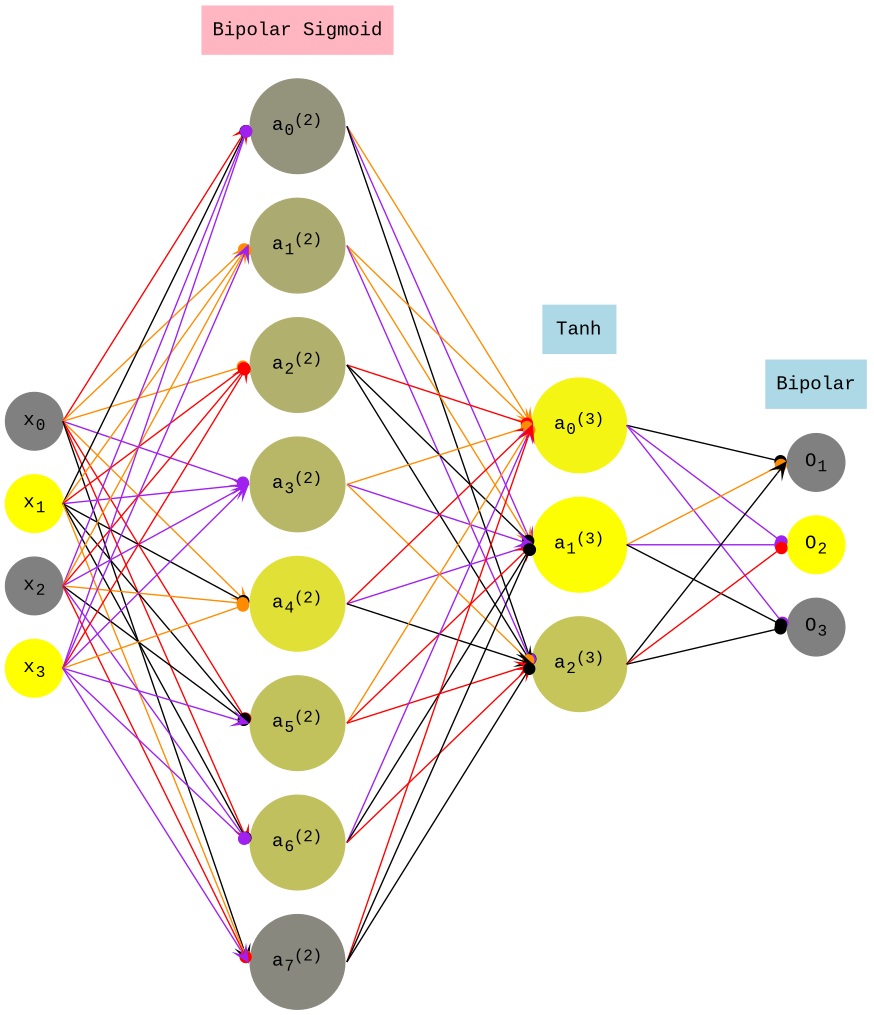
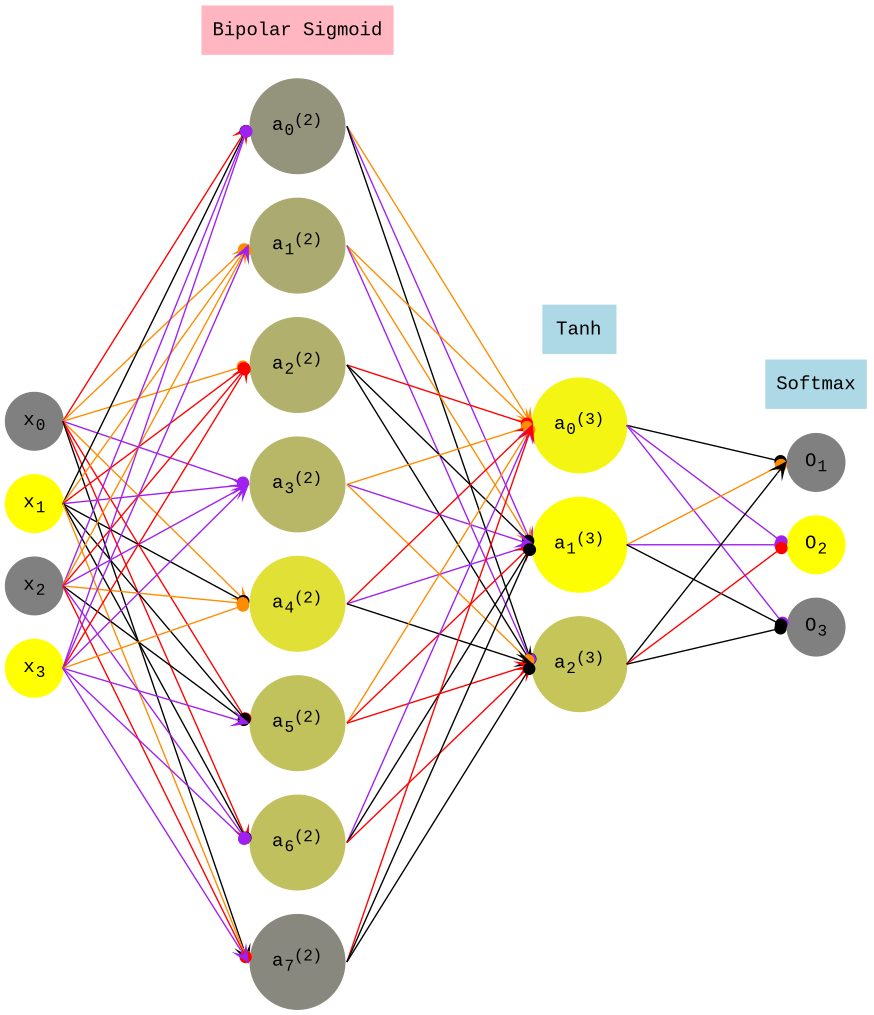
  digraph {
    rankdir=LR
    ranksep=1.4
    splines=false
    fontname="Liberation Mono"
    node [color="0.1667, 0.0, 0.5" fillcolor="0.1667, 0.0, 0.5" shape=circle style=filled fontname="Liberation Mono"]
    edge [headport=w style=solid tailport=e fontname="Liberation Mono" color=purple arrowhead=dot]
    n1 [label=<x<sub>0</sub>>]
    n2 [color="0.1667, 1.0, 1.0" fillcolor="0.1667, 1.0, 1.0" label=<x<sub>1</sub>>]
    n3 [label=<x<sub>2</sub>>]
    n4 [color="0.1667, 1.0, 1.0" fillcolor="0.1667, 1.0, 1.0" label=<x<sub>3</sub>>]
    n5 [color="0.1667, 0.162661, 0.581331" fillcolor="0.1667, 0.162661, 0.581331" label=<a<sub>0</sub><sup>(2)</sup>>]
    n6 [color="0.1667, 0.341246, 0.670623" fillcolor="0.1667, 0.341246, 0.670623" label=<a<sub>1</sub><sup>(2)</sup>>]
    n7 [color="0.1667, 0.384718, 0.692359" fillcolor="0.1667, 0.384718, 0.692359" label=<a<sub>2</sub><sup>(2)</sup>>]
    n8 [color="0.1667, 0.434231, 0.717116" fillcolor="0.1667, 0.434231, 0.717116" label=<a<sub>3</sub><sup>(2)</sup>>]
    n9 [color="0.1667, 0.754126, 0.877063" fillcolor="0.1667, 0.754126, 0.877063" label=<a<sub>4</sub><sup>(2)</sup>>]
    n10 [color="0.1667, 0.522727, 0.761363" fillcolor="0.1667, 0.522727, 0.761363" label=<a<sub>5</sub><sup>(2)</sup>>]
    n11 [color="0.1667, 0.506947, 0.753474" fillcolor="0.1667, 0.506947, 0.753474" label=<a<sub>6</sub><sup>(2)</sup>>]
    n12 [color="0.1667, 0.063802, 0.531901" fillcolor="0.1667, 0.063802, 0.531901" label=<a<sub>7</sub><sup>(2)</sup>>]
    n13 [color="0.1667, 0.914580, 0.957290" fillcolor="0.1667, 0.914580, 0.957290" label=<a<sub>0</sub><sup>(3)</sup>>]
    n14 [color="0.1667, 0.990833, 0.995416" fillcolor="0.1667, 0.990833, 0.995416" label=<a<sub>1</sub><sup>(3)</sup>>]
    n15 [color="0.1667, 0.542956, 0.771478" fillcolor="0.1667, 0.542956, 0.771478" label=<a<sub>2</sub><sup>(3)</sup>>]
    n16 [label=<O<sub>1</sub>>]
    n17 [color="0.1667, 1.0, 1.0" fillcolor="0.1667, 1.0, 1.0" label=<O<sub>2</sub>>]
    n18 [label=<O<sub>3</sub>>]
    n19 [label="Bipolar Sigmoid" shape=plaintext fillcolor=lightpink color=""]
    n20 [label=Tanh shape=plaintext fillcolor=lightblue color=""]
-   n21 [label=Bipolar shape=plaintext fillcolor=lightblue color=""]
+   n21 [label=Softmax shape=plaintext fillcolor=lightblue color=""]
    subgraph sub_1 {
      n1
    }
    subgraph sub_2 {
      n2
    }
    subgraph sub_3 {
      n3
    }
    subgraph sub_4 {
      n4
    }
    subgraph sub_5 {
      n5
    }
    subgraph sub_6 {
      n6
    }
    subgraph sub_7 {
      n7
    }
    subgraph sub_8 {
      n8
    }
    subgraph sub_9 {
      n9
    }
    subgraph sub_10 {
      n10
    }
    subgraph sub_11 {
      n11
    }
    subgraph sub_12 {
      n12
    }
    subgraph sub_13 {
      n13
    }
    subgraph sub_14 {
      n14
    }
    subgraph sub_15 {
      n15
    }
    subgraph sub_16 {
      n16
    }
    subgraph sub_17 {
      n17
    }
    subgraph sub_18 {
      n18
    }
    subgraph sub_19 {
      rank=same
      n1
      n2
      n3
      n4
    }
    subgraph sub_20 {
      rank=same
      n5
      n6
      n7
      n8
      n9
      n10
      n11
      n12
    }
    subgraph sub_21 {
      rank=same
      n13
      n14
      n15
    }
    subgraph sub_22 {
      rank=same
      n16
      n17
      n18
    }
    subgraph sub_23 {
      rank=same
      n5
      n19
    }
    subgraph sub_24 {
      rank=same
      n13
      n20
    }
    subgraph sub_25 {
      rank=same
      n16
      n21
    }
    n1 -> n2 [style=invis color="" arrowhead=""]
    n1 -> n5 [color=red arrowhead=vee]
    n1 -> n6 [color=darkorange]
    n1 -> n7 [color=darkorange]
    n1 -> n8
    n1 -> n9 [color=darkorange arrowhead=vee]
    n1 -> n10 [color=red]
    n1 -> n11 [color=red arrowhead=vee]
    n1 -> n12 [color=black arrowhead=vee]
    n2 -> n3 [style=invis color="" arrowhead=""]
    n2 -> n5 [color=black]
    n2 -> n6 [color=darkorange arrowhead=vee]
    n2 -> n7 [color=red]
    n2 -> n8 [arrowhead=vee]
    n2 -> n9 [color=black]
    n2 -> n10 [color=black]
    n2 -> n11 [color=black]
    n2 -> n12 [color=darkorange]
    n3 -> n4 [style=invis color="" arrowhead=""]
    n3 -> n5
    n3 -> n6 [color=darkorange]
    n3 -> n7 [color=red]
    n3 -> n8 [arrowhead=vee]
    n3 -> n9 [color=darkorange]
    n3 -> n10 [color=black]
    n3 -> n11
    n3 -> n12 [color=red]
    n4 -> n5
    n4 -> n6 [arrowhead=vee]
    n4 -> n7 [color=red arrowhead=vee]
    n4 -> n8 [arrowhead=vee]
    n4 -> n9 [color=darkorange]
    n4 -> n10 [arrowhead=vee]
    n4 -> n11
    n4 -> n12 [arrowhead=vee]
    n5 -> n6 [style=invis color="" arrowhead=""]
    n5 -> n13 [color=darkorange arrowhead=vee]
    n5 -> n14 [arrowhead=vee]
    n5 -> n15 [color=black]
    n6 -> n7 [style=invis color="" arrowhead=""]
    n6 -> n13 [color=darkorange arrowhead=vee]
    n6 -> n14 [color=darkorange arrowhead=vee]
    n6 -> n15
    n7 -> n8 [style=invis color="" arrowhead=""]
    n7 -> n13 [color=red]
    n7 -> n14 [color=black]
    n7 -> n15 [color=black arrowhead=vee]
    n8 -> n9 [style=invis color="" arrowhead=""]
    n8 -> n13 [color=darkorange]
    n8 -> n14 [arrowhead=vee]
    n8 -> n15 [color=darkorange]
    n9 -> n10 [style=invis color="" arrowhead=""]
    n9 -> n13 [color=red arrowhead=vee]
    n9 -> n14
    n9 -> n15 [color=black arrowhead=vee]
    n10 -> n11 [style=invis color="" arrowhead=""]
    n10 -> n13 [color=darkorange]
    n10 -> n14 [color=red arrowhead=vee]
    n10 -> n15 [color=red arrowhead=vee]
    n11 -> n12 [style=invis color="" arrowhead=""]
    n11 -> n13 [arrowhead=vee]
    n11 -> n14 [color=black]
    n11 -> n15 [color=red arrowhead=vee]
    n12 -> n13 [color=red arrowhead=vee]
    n12 -> n14 [color=black]
    n12 -> n15 [color=black]
    n13 -> n14 [style=invis color="" arrowhead=""]
    n13 -> n16 [color=black]
    n13 -> n17
    n13 -> n18
    n14 -> n15 [style=invis color="" arrowhead=""]
    n14 -> n16 [color=darkorange]
    n14 -> n17
    n14 -> n18 [color=black]
    n15 -> n16 [color=black arrowhead=vee]
    n15 -> n17 [color=red]
    n15 -> n18 [color=black]
    n16 -> n17 [style=invis color="" arrowhead=""]
    n17 -> n18 [style=invis color="" arrowhead=""]
    n19 -> n5 [style=invis color="" arrowhead=""]
    n20 -> n13 [style=invis color="" arrowhead=""]
    n21 -> n16 [style=invis color="" arrowhead=""]
  }
